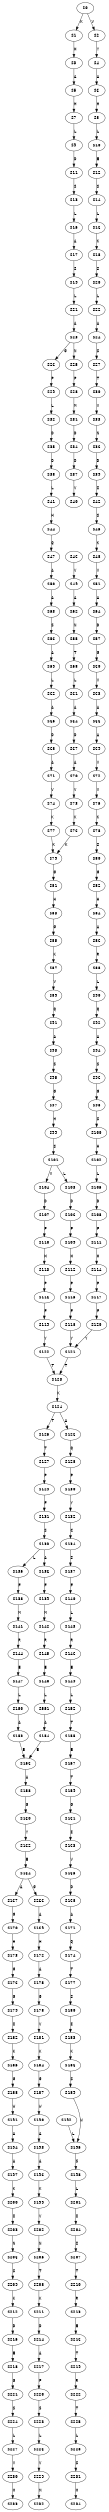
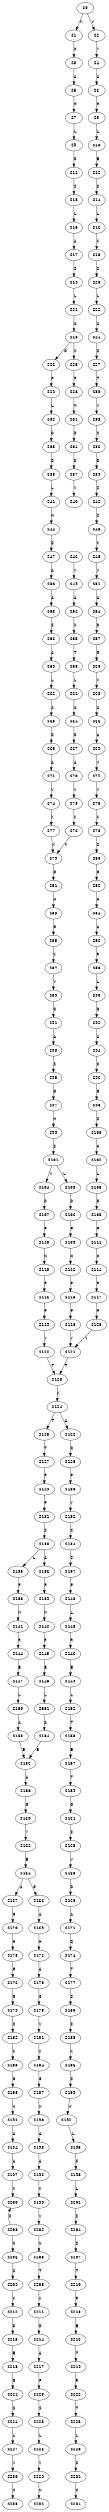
  strict digraph {
    fontname="DejaVu Sans Mono"
    node [fontname="DejaVu Sans Mono"]
    edge [fontname="DejaVu Sans Mono"]
    S0
    S1
    S2
    S3
    S4
    S5
    S6
    S7
    S8
    S9
    S10
    S11
    S12
    S13
    S14
    S15
    S16
    S17
    S18
    S19
    S20
    S21
    S22
    S23
    S24
    S25
    S26
    S27
    S28
    S29
    S30
    S31
    S32
    S33
    S34
    S35
    S36
    S37
    S38
    S39
    S40
    S41
    S42
    S44
    S45
    S47
    S48
    S46
    S49
    S50
    S51
    S52
    S53
    S54
    S55
    S56
    S57
    S58
    S59
    S60
    S61
    S62
    S63
    S64
    S65
    S66
    S67
    S68
    S69
    S70
    S71
    S72
    S73
    S74
    S75
    S76
    S77
    S78
    S79
    S80
    S81
    S82
    S83
    S84
    S85
    S86
    S87
    S88
    S89
    S90
    S91
    S92
    S93
    S94
    S95
    S96
    S97
    S98
    S99
    S100
    S101
    S102
    S103
    S104
    S105
    S106
    S107
    S108
    S109
    S110
    S111
    S112
    S113
    S114
    S115
    S116
    S117
    S118
    S119
    S120
    S121
    S122
    S123
    S124
    S125
    S126
    S127
    S128
    S129
    S130
    S131
    S132
    S133
    S134
    S135
    S136
    S137
    S138
    S139
    S140
    S141
    S142
    S143
    S144
    S145
    S146
    S147
    S148
    S149
    S150
    n151 [label=S551]
    S152
    S153
    S154
    S155
    S156
    S157
    S158
    S159
    S160
    S161
    S162
    S163
    S164
    S165
-   S166 [label=S266]
+   S166
    S167
    S168
    S169
    S170
    S171
    S172
    S173
    S174
    S175
    S176
    S177
    S178
    S179
    S180
    S181
    S182
    S183
    S184
    S185
    S186
    S187
    S188
    S189
    S190
    S191
    S192
    S193
    S194
    S195
    S196
    S197
    S198
    S199
    S200
    S201
    S202
    S203
    S204
    S205
    S206
    S207
    S208
    S209
    S210
    S211
    S212
    S213
    S214
    S215
    S216
    S217
    S218
    S219
    S220
    S221
    S222
    S223
    S224
    S225
    S226
    S227
    S228
    S229
    S230
    S231
    S232
    S233
    S234
    S0 -> S1 [label=K]
    S0 -> S2 [label=V]
    S1 -> S3 [label=H]
    S2 -> S4 [label=Y]
    S3 -> S5 [label=A]
    S4 -> S6 [label=A]
    S5 -> S7 [label=H]
    S6 -> S8 [label=H]
    S7 -> S9 [label=L]
    S8 -> S10 [label=L]
    S9 -> S11 [label=D]
    S10 -> S12 [label=E]
    S11 -> S13 [label=S]
    S12 -> S14 [label=S]
    S13 -> S15 [label=L]
    S14 -> S16 [label=L]
    S15 -> S17 [label=A]
    S16 -> S18 [label=K]
    S17 -> S19 [label=S]
    S18 -> S20 [label=S]
    S19 -> S21 [label=L]
    S20 -> S22 [label=L]
    S21 -> S23 [label=A]
    S22 -> S24 [label=A]
    S23 -> S25 [label=N]
    S23 -> S26 [label=G]
    S24 -> S27 [label=S]
    S25 -> S28 [label=P]
    S26 -> S29 [label=P]
    S27 -> S30 [label=T]
    S28 -> S31 [label=M]
    S29 -> S32 [label=L]
    S30 -> S33 [label=V]
    S31 -> S34 [label=D]
    S32 -> S35 [label=D]
    S33 -> S36 [label=N]
    S34 -> S37 [label=D]
    S35 -> S38 [label=D]
    S36 -> S39 [label=D]
    S37 -> S40 [label=V]
    S38 -> S41 [label=L]
    S39 -> S42 [label=I]
    S41 -> S44 [label=H]
    S42 -> S45 [label=S]
    S44 -> S47 [label=Q]
    S45 -> S48 [label=K]
    S47 -> S50 [label=A]
    S48 -> S51 [label=V]
    S46 -> S49 [label=V]
    S49 -> S52 [label=A]
    S50 -> S53 [label=A]
    S51 -> S54 [label=A]
    S52 -> S55 [label=N]
    S53 -> S56 [label=S]
    S54 -> S57 [label=D]
    S55 -> S58 [label=T]
    S56 -> S59 [label=A]
    S57 -> S60 [label=G]
    S58 -> S61 [label=L]
    S59 -> S62 [label=L]
    S60 -> S63 [label=V]
    S61 -> S64 [label=A]
    S62 -> S65 [label=A]
    S63 -> S66 [label=A]
    S64 -> S67 [label=D]
    S65 -> S68 [label=D]
    S66 -> S69 [label=A]
    S67 -> S70 [label=A]
    S68 -> S71 [label=A]
    S69 -> S72 [label=V]
    S70 -> S73 [label=V]
    S71 -> S74 [label=V]
    S72 -> S75 [label=V]
    S73 -> S76 [label=K]
    S74 -> S77 [label=K]
    S75 -> S78 [label=K]
    S76 -> S79 [label=K]
    S77 -> S79 [label=K]
    S78 -> S80 [label=S]
    S79 -> S81 [label=G]
    S80 -> S82 [label=G]
    S81 -> S83 [label=H]
    S82 -> S84 [label=H]
    S83 -> S85 [label=G]
    S84 -> S86 [label=A]
    S85 -> S87 [label=K]
    S86 -> S88 [label=R]
    S87 -> S89 [label=V]
    S88 -> S90 [label=L]
    S89 -> S91 [label=Q]
    S90 -> S92 [label=Q]
    S91 -> S93 [label=A]
    S92 -> S94 [label=A]
    S93 -> S95 [label=S]
    S94 -> S96 [label=S]
    S95 -> S97 [label=G]
    S96 -> S98 [label=G]
    S97 -> S99 [label=H]
    S98 -> S100 [label=S]
    S99 -> S101 [label=S]
    S100 -> S102 [label=H]
    S101 -> S103 [label=L]
    S101 -> S104 [label=V]
    S102 -> S105 [label=L]
    S103 -> S106 [label=D]
    S104 -> S107 [label=D]
    S105 -> S108 [label=D]
    S106 -> S109 [label=F]
    S107 -> S110 [label=F]
    S108 -> S111 [label=F]
    S109 -> S112 [label=H]
    S110 -> S113 [label=H]
    S111 -> S114 [label=H]
    S112 -> S115 [label=P]
    S113 -> S116 [label=P]
    S114 -> S117 [label=P]
    S115 -> S118 [label=F]
    S116 -> S119 [label=F]
    S117 -> S120 [label=F]
    S118 -> S121 [label=Y]
    S119 -> S122 [label=Y]
    S120 -> S121 [label=Y]
    S121 -> S123 [label=T]
    S122 -> S123 [label=T]
    S123 -> S124 [label=K]
    S124 -> S125 [label=T]
    S124 -> S126 [label=A]
    S125 -> S127 [label=T]
    S126 -> S128 [label=Q]
    S127 -> S129 [label=P]
    S128 -> S130 [label=P]
    S129 -> S131 [label=F]
    S130 -> S132 [label=Y]
    S131 -> S133 [label=S]
    S132 -> S134 [label=C]
    S133 -> S135 [label=L]
    S133 -> S136 [label=A]
    S134 -> S137 [label=S]
    S135 -> S138 [label=F]
    S136 -> S139 [label=F]
    S137 -> S140 [label=F]
    S138 -> S141 [label=M]
    S139 -> S142 [label=M]
    S140 -> S143 [label=L]
    S141 -> S144 [label=R]
    S142 -> S145 [label=R]
    S143 -> S146 [label=R]
    S144 -> S147 [label=E]
    S145 -> S148 [label=E]
    S146 -> S149 [label=E]
    S147 -> S150 [label=L]
    S148 -> n151 [label=L]
    S149 -> S152 [label=L]
    S150 -> S153 [label=A]
    n151 -> S154 [label=A]
    S152 -> S155 [label=T]
    S153 -> S156 [label=E]
    S154 -> S156 [label=E]
    S155 -> S157 [label=E]
    S156 -> S158 [label=A]
    S157 -> S159 [label=T]
    S158 -> S160 [label=G]
    S159 -> S161 [label=G]
    S160 -> S162 [label=Y]
    S161 -> S163 [label=I]
    S162 -> S164 [label=E]
    S163 -> S165 [label=V]
    S164 -> S166 [label=G]
    S164 -> S167 [label=A]
    S165 -> S168 [label=D]
    S166 -> S169 [label=A]
    S167 -> S170 [label=G]
    S168 -> S171 [label=A]
    S169 -> S172 [label=H]
    S170 -> S173 [label=H]
    S171 -> S174 [label=Q]
    S172 -> S175 [label=A]
    S173 -> S176 [label=G]
    S174 -> S177 [label=T]
    S175 -> S178 [label=G]
    S176 -> S179 [label=G]
    S177 -> S180 [label=S]
    S178 -> S181 [label=V]
    S179 -> S182 [label=I]
    S180 -> S183 [label=I]
    S181 -> S184 [label=K]
    S182 -> S185 [label=K]
    S183 -> S186 [label=K]
    S184 -> S187 [label=G]
    S185 -> S188 [label=G]
    S186 -> S189 [label=S]
    S187 -> S190 [label=W]
    S188 -> S191 [label=W]
-   S189 -> S195 [label=W]
+   S189 -> S192 [label=W]
    S190 -> S193 [label=A]
    S191 -> S194 [label=A]
    S192 -> S195 [label=L]
    S193 -> S196 [label=A]
    S194 -> S197 [label=A]
    S195 -> S198 [label=S]
    S196 -> S199 [label=K]
    S197 -> S200 [label=K]
    S198 -> S201 [label=L]
    S199 -> S202 [label=V]
-   S200 -> S203 [label=I]
+   S203 -> S200 [label=I]
    S201 -> S204 [label=I]
    S202 -> S205 [label=N]
    S203 -> S206 [label=N]
    S204 -> S207 [label=I]
    S205 -> S208 [label=T]
    S206 -> S209 [label=S]
    S207 -> S210 [label=T]
    S208 -> S211 [label=K]
    S209 -> S212 [label=K]
    S210 -> S213 [label=R]
    S211 -> S214 [label=D]
    S212 -> S215 [label=D]
    S213 -> S216 [label=E]
    S214 -> S217 [label=A]
    S215 -> S218 [label=E]
    S216 -> S219 [label=T]
    S217 -> S220 [label=P]
    S218 -> S221 [label=G]
    S219 -> S222 [label=R]
    S220 -> S223 [label=S]
    S221 -> S224 [label=S]
    S222 -> S225 [label=T]
    S223 -> S226 [label=L]
    S224 -> S227 [label=L]
    S225 -> S228 [label=L]
    S226 -> S229 [label=V]
    S227 -> S230 [label=V]
    S228 -> S231 [label=S]
    S229 -> S232 [label=M]
    S230 -> S233 [label=M]
    S231 -> S234 [label=M]
  }
